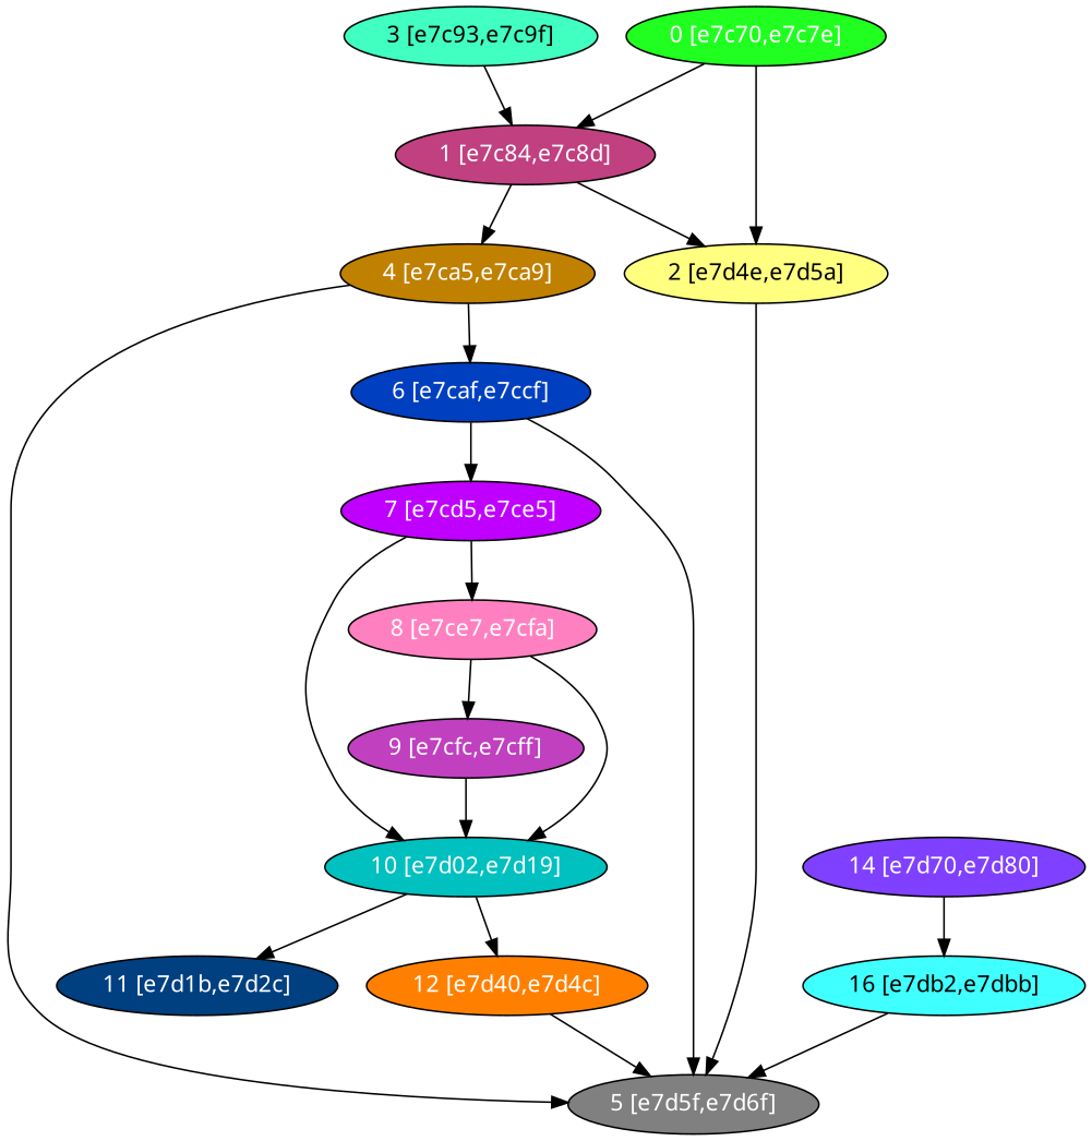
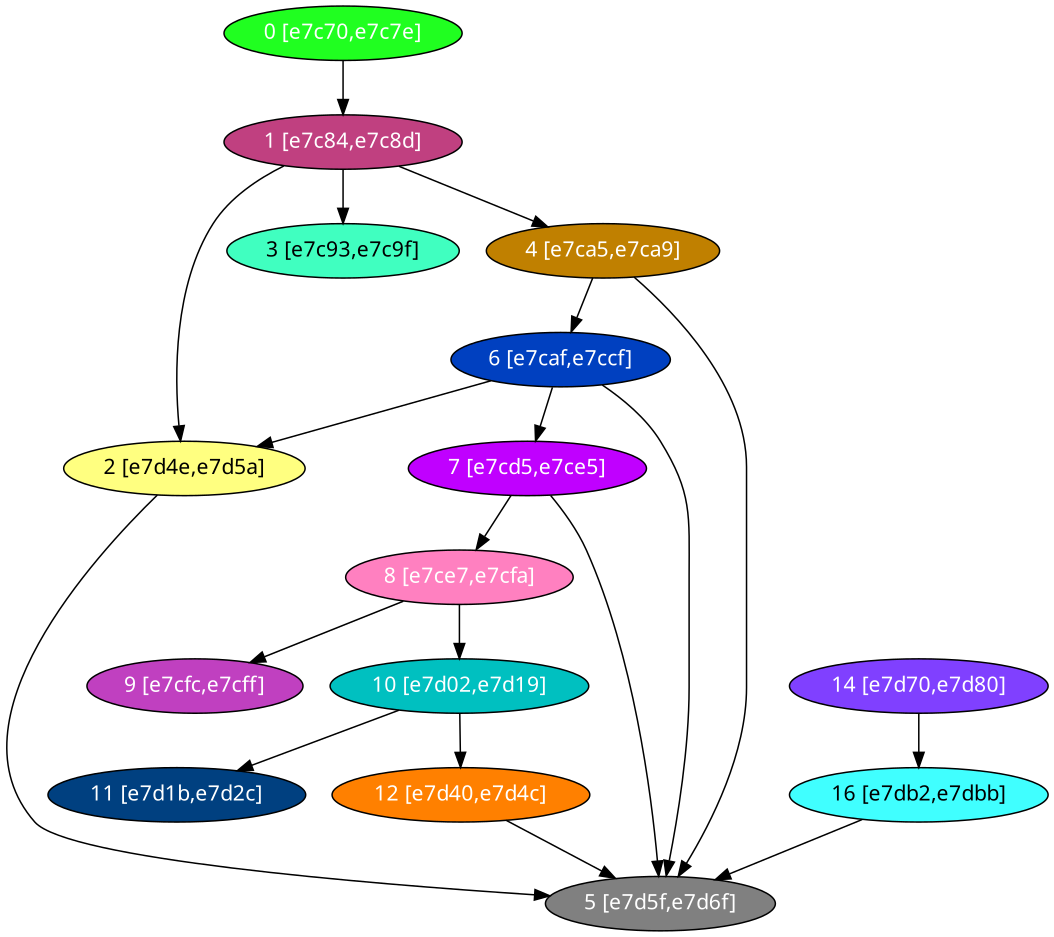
  digraph {
    fontname="Noto Sans"
    node [fontcolor="#ffffff" fontname="Noto Sans" shape=oval style=filled]
    edge [fontname="Noto Sans"]
    n1 [fillcolor="#20FF20" label="0 [e7c70,e7c7e]"]
    n2 [fillcolor="#C04080" label="1 [e7c84,e7c8d]"]
    n3 [fillcolor="#FFFF80" fontcolor="#000000" label="2 [e7d4e,e7d5a]"]
    n4 [fillcolor="#40FFC0" fontcolor="#000000" label="3 [e7c93,e7c9f]"]
    n5 [fillcolor="#C08000" label="4 [e7ca5,e7ca9]"]
    n6 [fillcolor="#808080" label="5 [e7d5f,e7d6f]"]
    n7 [fillcolor="#0040C0" label="6 [e7caf,e7ccf]"]
    n8 [fillcolor="#C000FF" label="7 [e7cd5,e7ce5]"]
    n9 [fillcolor="#FF80C0" label="8 [e7ce7,e7cfa]"]
    n10 [fillcolor="#C040C0" label="9 [e7cfc,e7cff]"]
    n11 [fillcolor="#00C0C0" label="10 [e7d02,e7d19]"]
    n12 [fillcolor="#004080" label="11 [e7d1b,e7d2c]"]
    n13 [fillcolor="#FF8000" label="12 [e7d40,e7d4c]"]
    n14 [fillcolor="#8040FF" label="14 [e7d70,e7d80]"]
    n15 [fillcolor="#40FFFF" fontcolor="#000000" label="16 [e7db2,e7dbb]"]
    n1 -> n2
-   n1 -> n3
+   n7 -> n3
    n2 -> n3
-   n4 -> n2
+   n2 -> n4
    n2 -> n5
    n3 -> n6
    n5 -> n6
    n5 -> n7
    n7 -> n6
    n7 -> n8
-   n8 -> n11
+   n8 -> n6
    n8 -> n9
    n9 -> n10
    n9 -> n11
-   n10 -> n11
    n11 -> n12
    n11 -> n13
    n13 -> n6
    n14 -> n15
    n15 -> n6
  }
